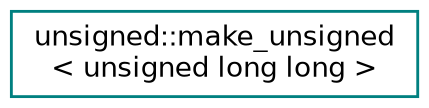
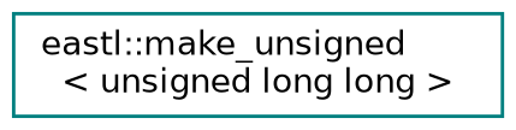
  digraph {
    rankdir=LR
-   n1 [color=teal fillcolor=white fontname=Helvetica fontsize=10 height=0.2 label="unsigned::make_unsigned\l\< unsigned long long \>" shape=box style=filled width=0.4]
+   n1 [color=teal fillcolor=white fontname=Helvetica fontsize=10 height=0.2 label="eastl::make_unsigned\l\< unsigned long long \>" shape=box style=filled width=0.4]
  }
